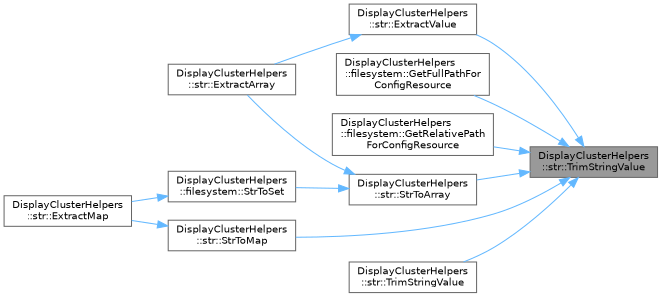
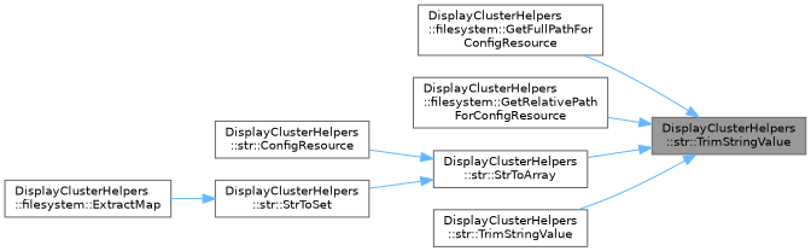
  digraph {
    rankdir=RL
    node [color=grey40 fillcolor=white fontname=Helvetica fontsize=10 shape=box style=filled]
    edge [color=steelblue1 dir=back fontname=Helvetica fontsize=10 labelfontname=Helvetica labelfontsize=10 style=solid]
    n1 [color=gray40 fillcolor=grey60 fontcolor=black height=0.2 label="DisplayClusterHelpers\l::str::TrimStringValue" width=0.4]
-   n2 [height=0.2 label="DisplayClusterHelpers\l::str::ExtractValue" width=0.4]
    n3 [height=0.2 label="DisplayClusterHelpers\l::filesystem::GetFullPathFor\lConfigResource" width=0.4]
    n4 [height=0.2 label="DisplayClusterHelpers\l::filesystem::GetRelativePath\lForConfigResource" width=0.4]
    n5 [height=0.2 label="DisplayClusterHelpers\l::str::StrToArray" width=0.4]
-   n6 [height=0.2 label="DisplayClusterHelpers\l::str::StrToMap" width=0.4]
    n7 [height=0.2 label="DisplayClusterHelpers\l::str::TrimStringValue" width=0.4]
-   n8 [height=0.2 label="DisplayClusterHelpers\l::str::ExtractArray" width=0.4]
-   n9 [height=0.2 label="DisplayClusterHelpers\l::filesystem::StrToSet" width=0.4]
-   n10 [height=0.2 label="DisplayClusterHelpers\l::str::ExtractMap" width=0.4]
-   n1 -> n2
+   n8 [height=0.2 label="DisplayClusterHelpers\l::str::ConfigResource" width=0.4]
+   n9 [height=0.2 label="DisplayClusterHelpers\l::str::StrToSet" width=0.4]
+   n10 [height=0.2 label="DisplayClusterHelpers\l::filesystem::ExtractMap" width=0.4]
    n1 -> n3
    n1 -> n4
    n1 -> n5
-   n1 -> n6
    n1 -> n7
-   n2 -> n8
    n5 -> n8
    n5 -> n9
-   n6 -> n10
    n9 -> n10
  }
